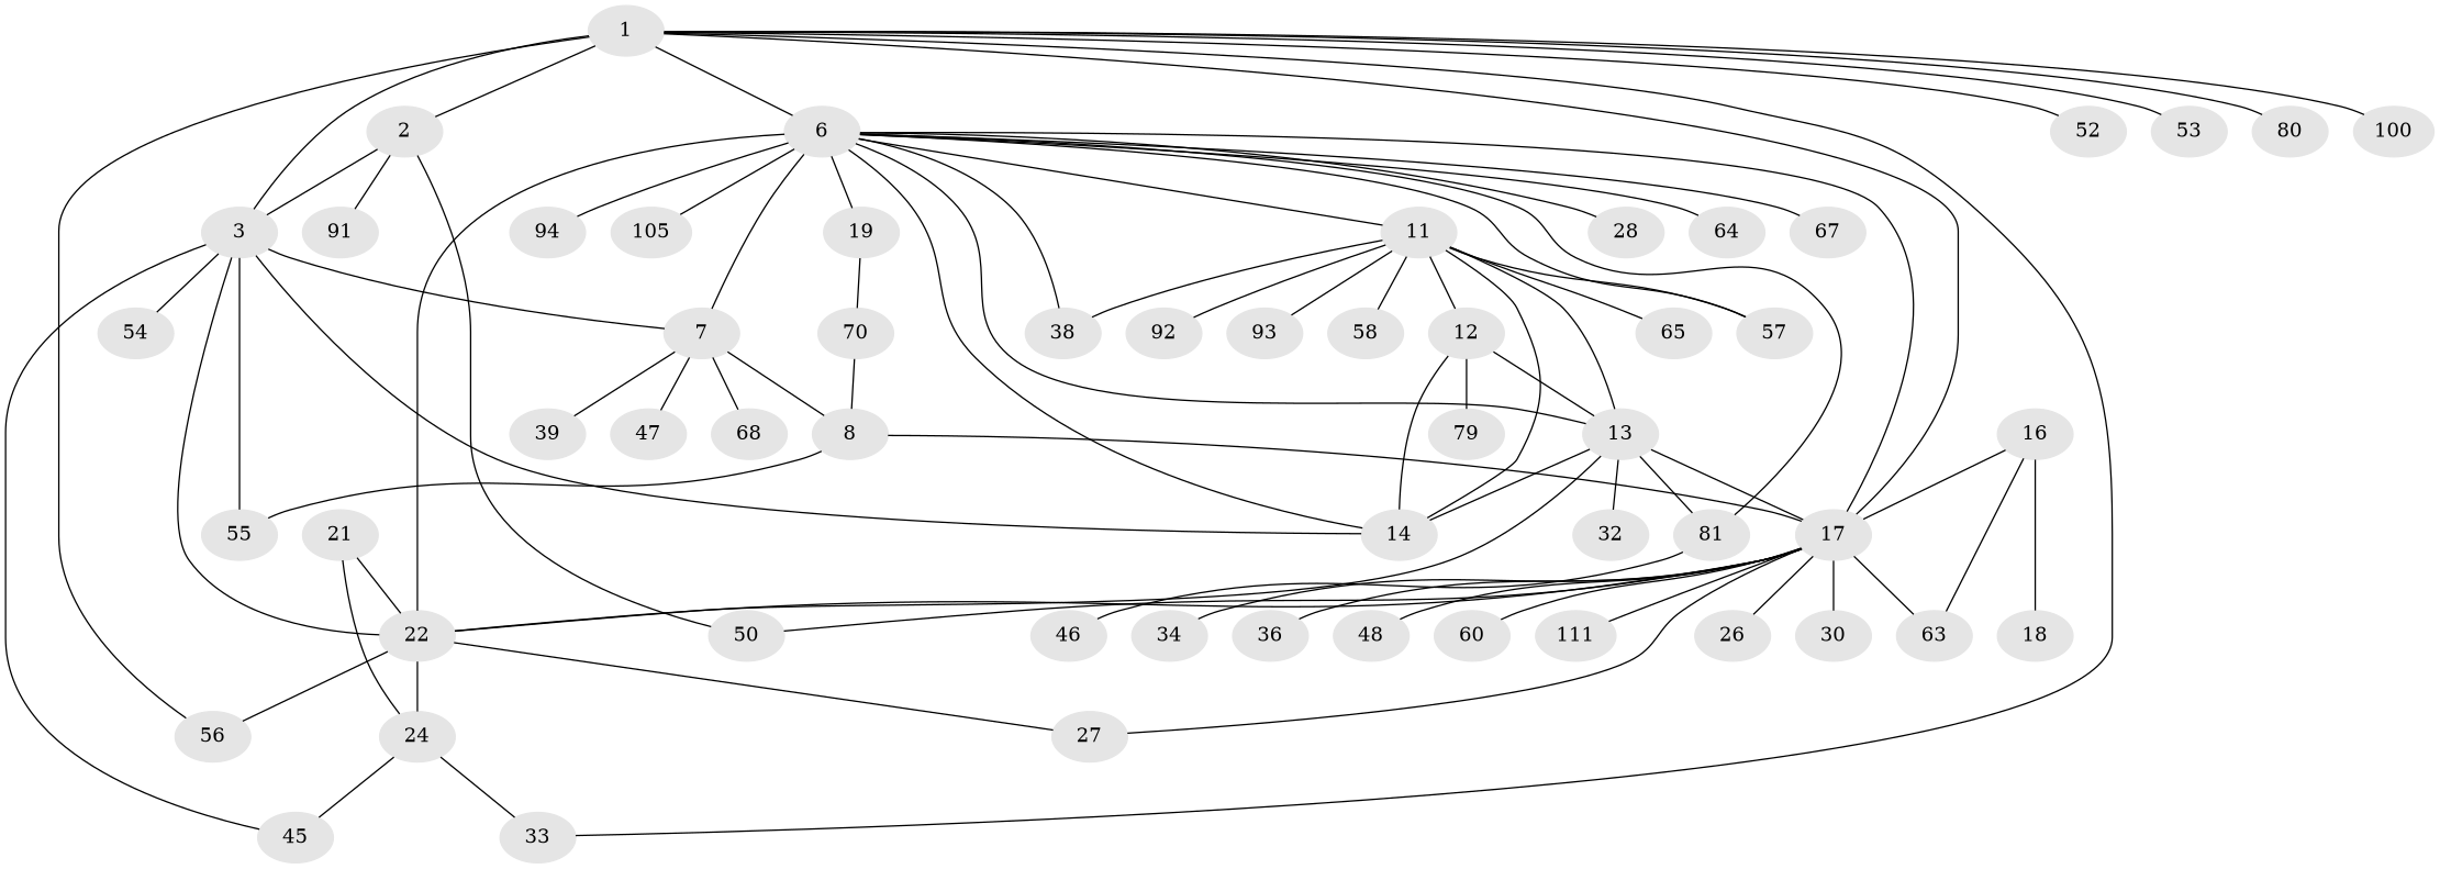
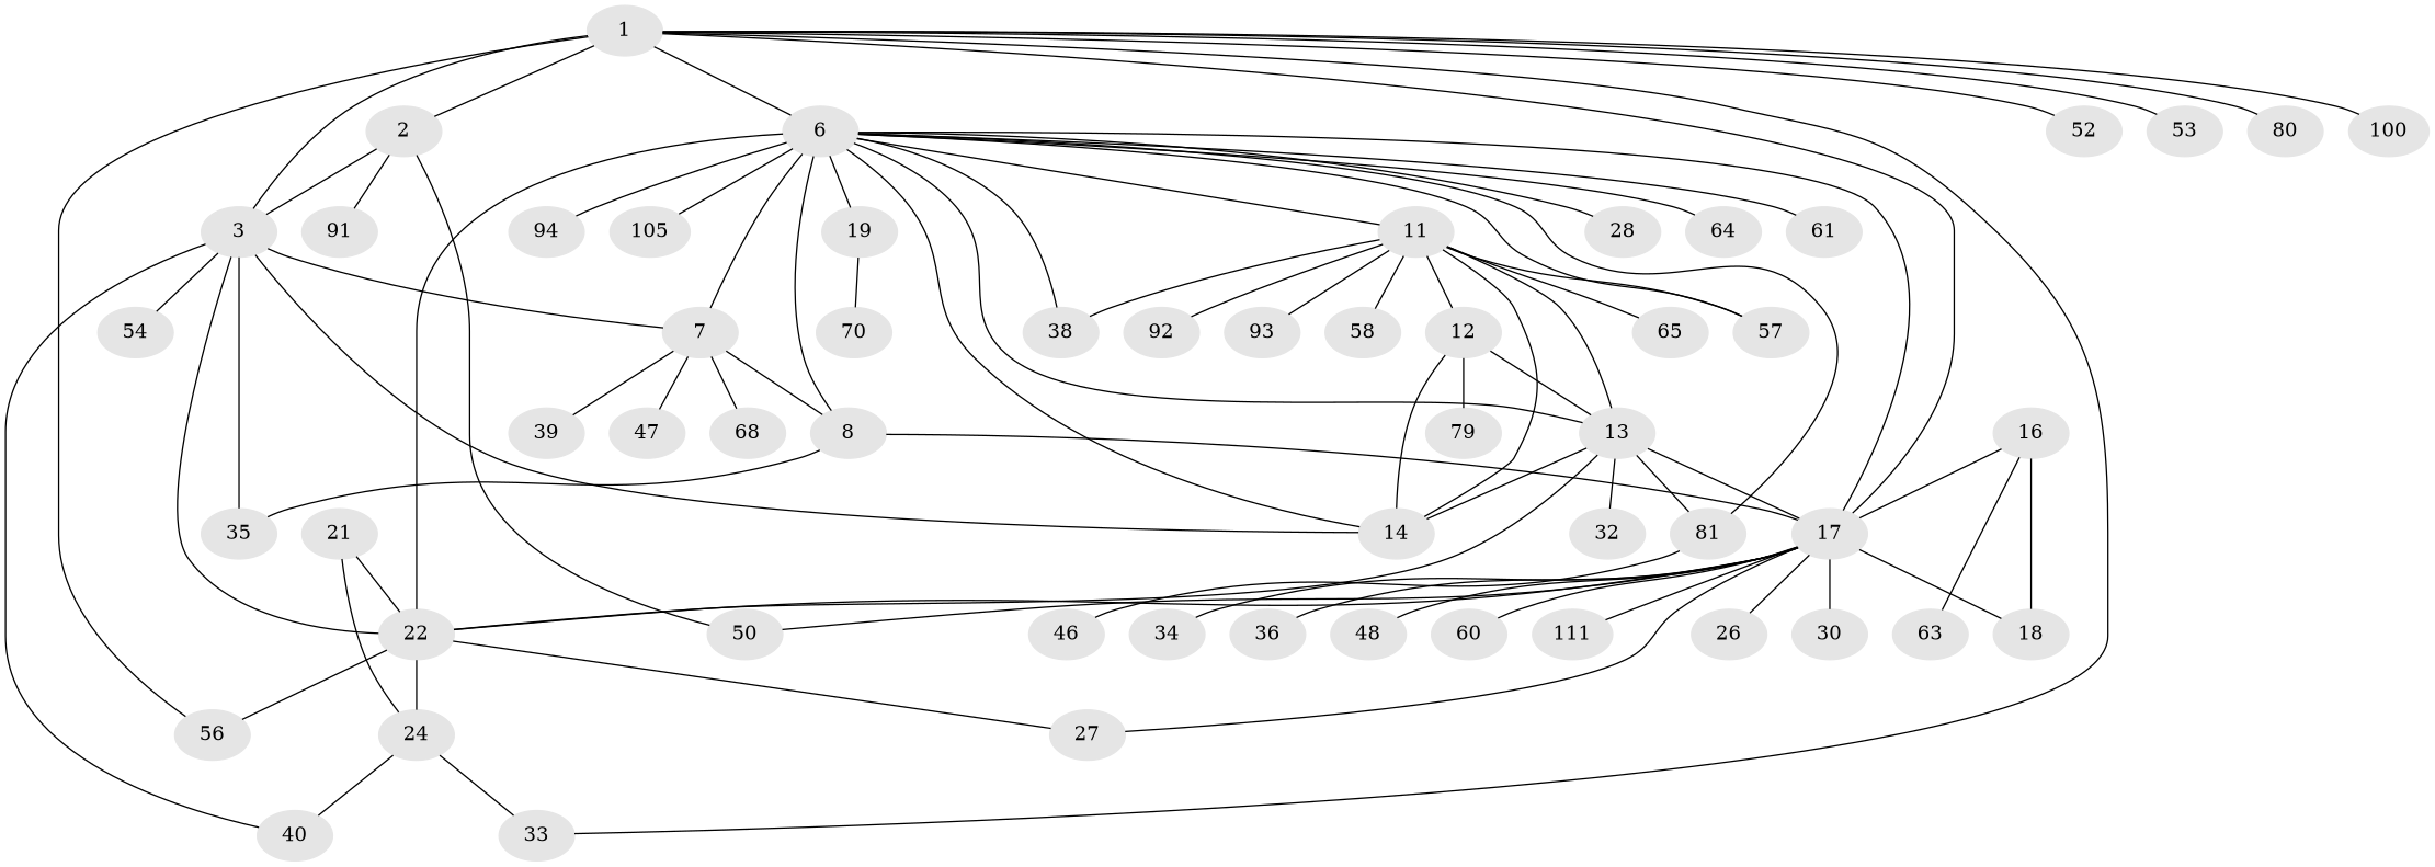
  graph {
    node [color=gray90 style=filled]
    1 [super="+4"]
    2
    3 [super="+5+101"]
    6 [super="+9+55"]
    17 [super="+19+113"]
    33
    52
    53 [super="+74"]
    56
    80
    100
    50 [super="+59"]
    91
    7 [super="+97+43+61+10"]
    14 [super="+69+76+75"]
    22 [super="+25+37+23+90"]
-   35 [label=55]
-   45
+   35
+   45 [label=40]
    54
    8
    11 [super="+15+82+73"]
    13
    28
    38
    n25 [label=19]
    57 [super="+95"]
    64
-   67
+   67 [label=61]
    81
    94
    105
    18 [super="+110"]
    26 [super="+104"]
    27 [super="+44+77+107"]
    30
    34
    36 [super="+109"]
    48
    60
    111
    39
    47
    68
    24 [super="+51+86+87+88+112"]
    12
    58
    65
    92
    93
    32 [super="+41"]
    70
    46 [super="+98"]
    79
    16 [super="+83+71"]
    63
    21 [super="+62"]
    1 -- 2 [weight=2]
    1 -- 3 [weight=4]
    1 -- 6
    1 -- 17
    1 -- 33
    1 -- 52
    1 -- 53
    1 -- 56
    1 -- 80
    1 -- 100
    2 -- 3 [weight=2]
    2 -- 50
    2 -- 91
    3 -- 7
    3 -- 14
    3 -- 22
    3 -- 35
    3 -- 45
    3 -- 54
    6 -- 17
    6 -- 7 [weight=4]
    6 -- 14
    6 -- 22 [weight=2]
-   70 -- 8 [weight=2]
+   6 -- 8 [weight=2]
    6 -- 11
    6 -- 13
    6 -- 28
    6 -- 38
    6 -- n25
    6 -- 57
    6 -- 64
    6 -- 67
    6 -- 81
    6 -- 94
    6 -- 105
    17 -- 50
    17 -- 22
-   17 -- 63 [weight=3]
+   17 -- 18 [weight=3]
    17 -- 26
    17 -- 27
    17 -- 30
    17 -- 34
    17 -- 36
    17 -- 48
    17 -- 60
    17 -- 111
    7 -- 8 [weight=2]
    7 -- 39
    7 -- 47
    7 -- 68
    22 -- 56
    22 -- 27
    22 -- 24 [weight=3]
    8 -- 17
    8 -- 35
    11 -- 14 [weight=2]
    11 -- 13 [weight=2]
    11 -- 38
    11 -- 57
    11 -- 12 [weight=2]
    11 -- 58
    11 -- 65
    11 -- 92
    11 -- 93
    13 -- 17
    13 -- 14
    13 -- 22
    13 -- 81
    13 -- 32
    n25 -- 70
    81 -- 46
    24 -- 33
    24 -- 45
    12 -- 14
    12 -- 13
    12 -- 79
    16 -- 17 [weight=3]
    16 -- 18
    16 -- 63
    21 -- 22 [weight=3]
    21 -- 24
  }
